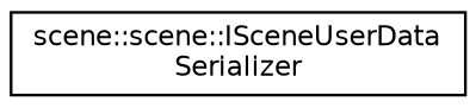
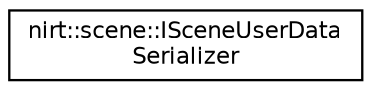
  digraph {
    rankdir=LR
-   n1 [color=black fillcolor=white fontname=Helvetica fontsize=10 height=0.2 label="scene::scene::ISceneUserData\lSerializer" shape=record style=filled width=0.4]
+   n1 [color=black fillcolor=white fontname=Helvetica fontsize=10 height=0.2 label="nirt::scene::ISceneUserData\lSerializer" shape=record style=filled width=0.4]
  }
